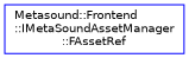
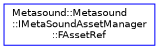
  digraph {
    rankdir=LR
-   n1 [color=blue fillcolor=white fontname=Helvetica fontsize=10 height=0.2 label="Metasound::Frontend\l::IMetaSoundAssetManager\l::FAssetRef" shape=box style=filled width=0.4]
+   n1 [color=blue fillcolor=white fontname=Helvetica fontsize=10 height=0.2 label="Metasound::Metasound\l::IMetaSoundAssetManager\l::FAssetRef" shape=box style=filled width=0.4]
  }
